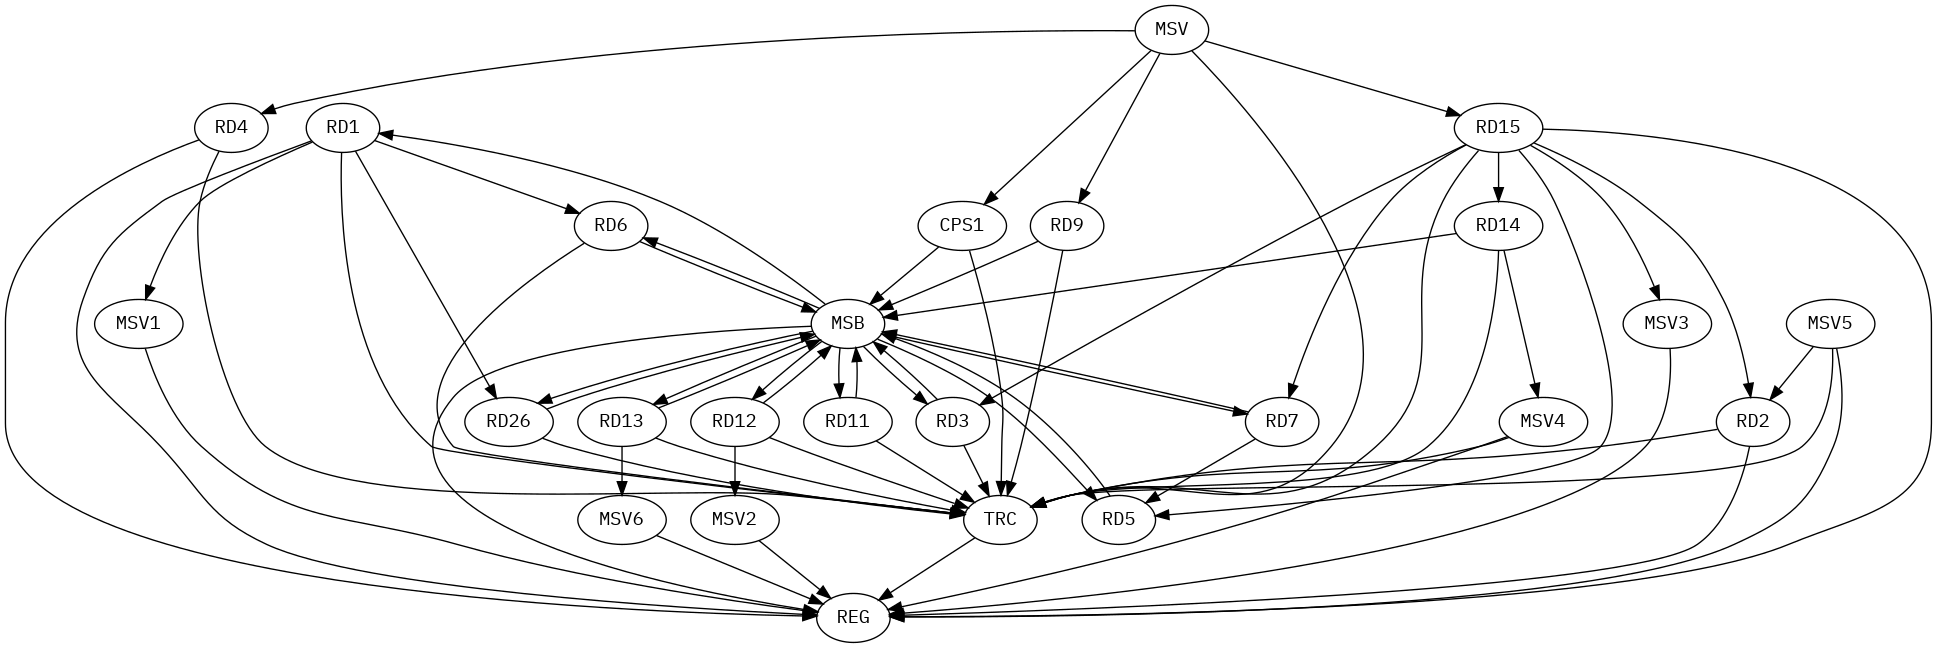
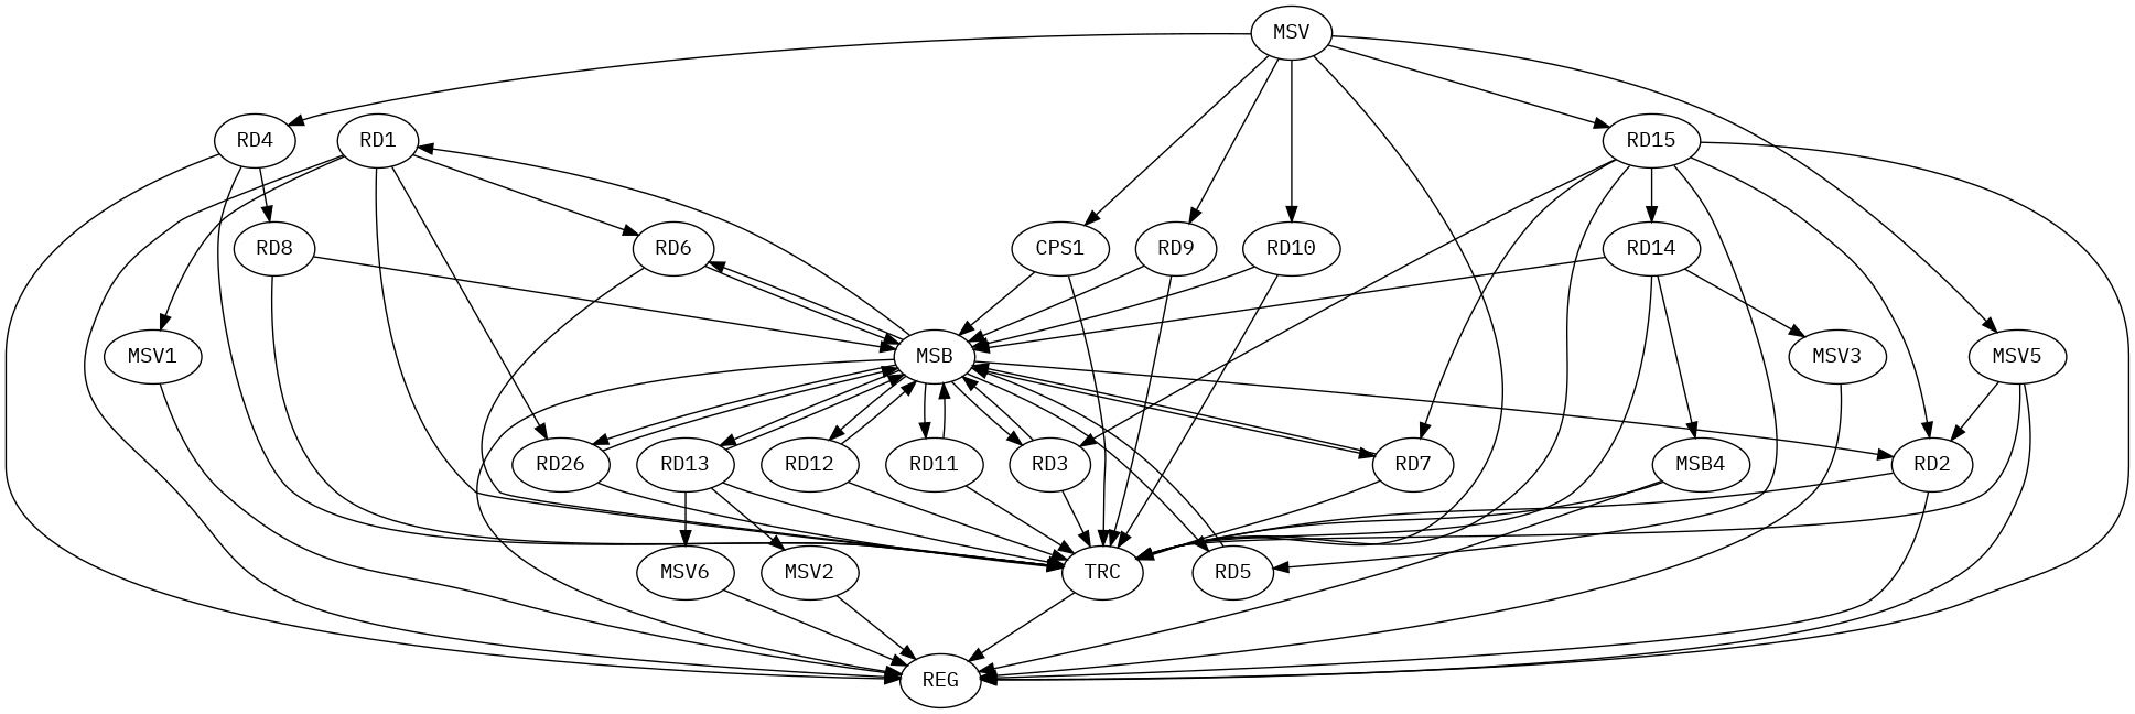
  strict digraph {
    fontname="IBM Plex Mono"
    node [fontname="IBM Plex Mono"]
    edge [fontname="IBM Plex Mono"]
    n1 [label=RD1]
    n2 [label=RD6]
    n3 [label=RD26]
    n4 [label=REG]
    n5 [label=TRC]
    n6 [label=MSV1]
    n7 [label=MSB]
    n8 [label=RD2]
    n9 [label=RD3]
    n10 [label=RD5]
    n11 [label=RD7]
    n12 [label=RD11]
    n13 [label=RD12]
    n14 [label=RD13]
    n15 [label=RD4]
+   n16 [label=RD8]
    n17 [label=RD9]
+   n18 [label=RD10]
    n19 [label=MSV2]
    n20 [label=MSV6]
    n21 [label=RD14]
    n22 [label=MSV3]
-   n23 [label=MSV4]
+   n23 [label=MSB4]
    n24 [label=RD15]
    n25 [label=CPS1]
    n26 [label=MSV]
    n27 [label=MSV5]
    n1 -> n2
    n1 -> n3
    n1 -> n4
    n1 -> n5
    n1 -> n6
    n2 -> n5
    n2 -> n7
    n3 -> n5
    n3 -> n7
    n5 -> n4
    n6 -> n4
    n7 -> n1
    n7 -> n2
    n7 -> n3
    n7 -> n4
+   n7 -> n8
    n7 -> n9
    n7 -> n10
    n7 -> n11
    n7 -> n12
    n7 -> n13
    n7 -> n14
    n8 -> n4
    n8 -> n5
    n9 -> n5
    n9 -> n7
    n10 -> n7
-   n11 -> n10
+   n11 -> n5
    n11 -> n7
    n12 -> n5
    n12 -> n7
    n13 -> n5
    n13 -> n7
-   n13 -> n19
+   n14 -> n19
    n14 -> n5
    n14 -> n7
    n14 -> n20
    n15 -> n4
    n15 -> n5
+   n15 -> n16
+   n16 -> n5
+   n16 -> n7
    n17 -> n5
    n17 -> n7
+   n18 -> n5
+   n18 -> n7
    n19 -> n4
    n20 -> n4
    n21 -> n5
    n21 -> n7
-   n24 -> n22
+   n21 -> n22
    n21 -> n23
    n22 -> n4
    n23 -> n4
    n23 -> n5
    n24 -> n4
    n24 -> n5
    n24 -> n8
    n24 -> n9
    n24 -> n10
    n24 -> n11
    n24 -> n21
    n25 -> n5
    n25 -> n7
    n26 -> n5
    n26 -> n15
    n26 -> n17
+   n26 -> n18
    n26 -> n24
    n26 -> n25
+   n26 -> n27
    n27 -> n4
    n27 -> n5
    n27 -> n8
  }
